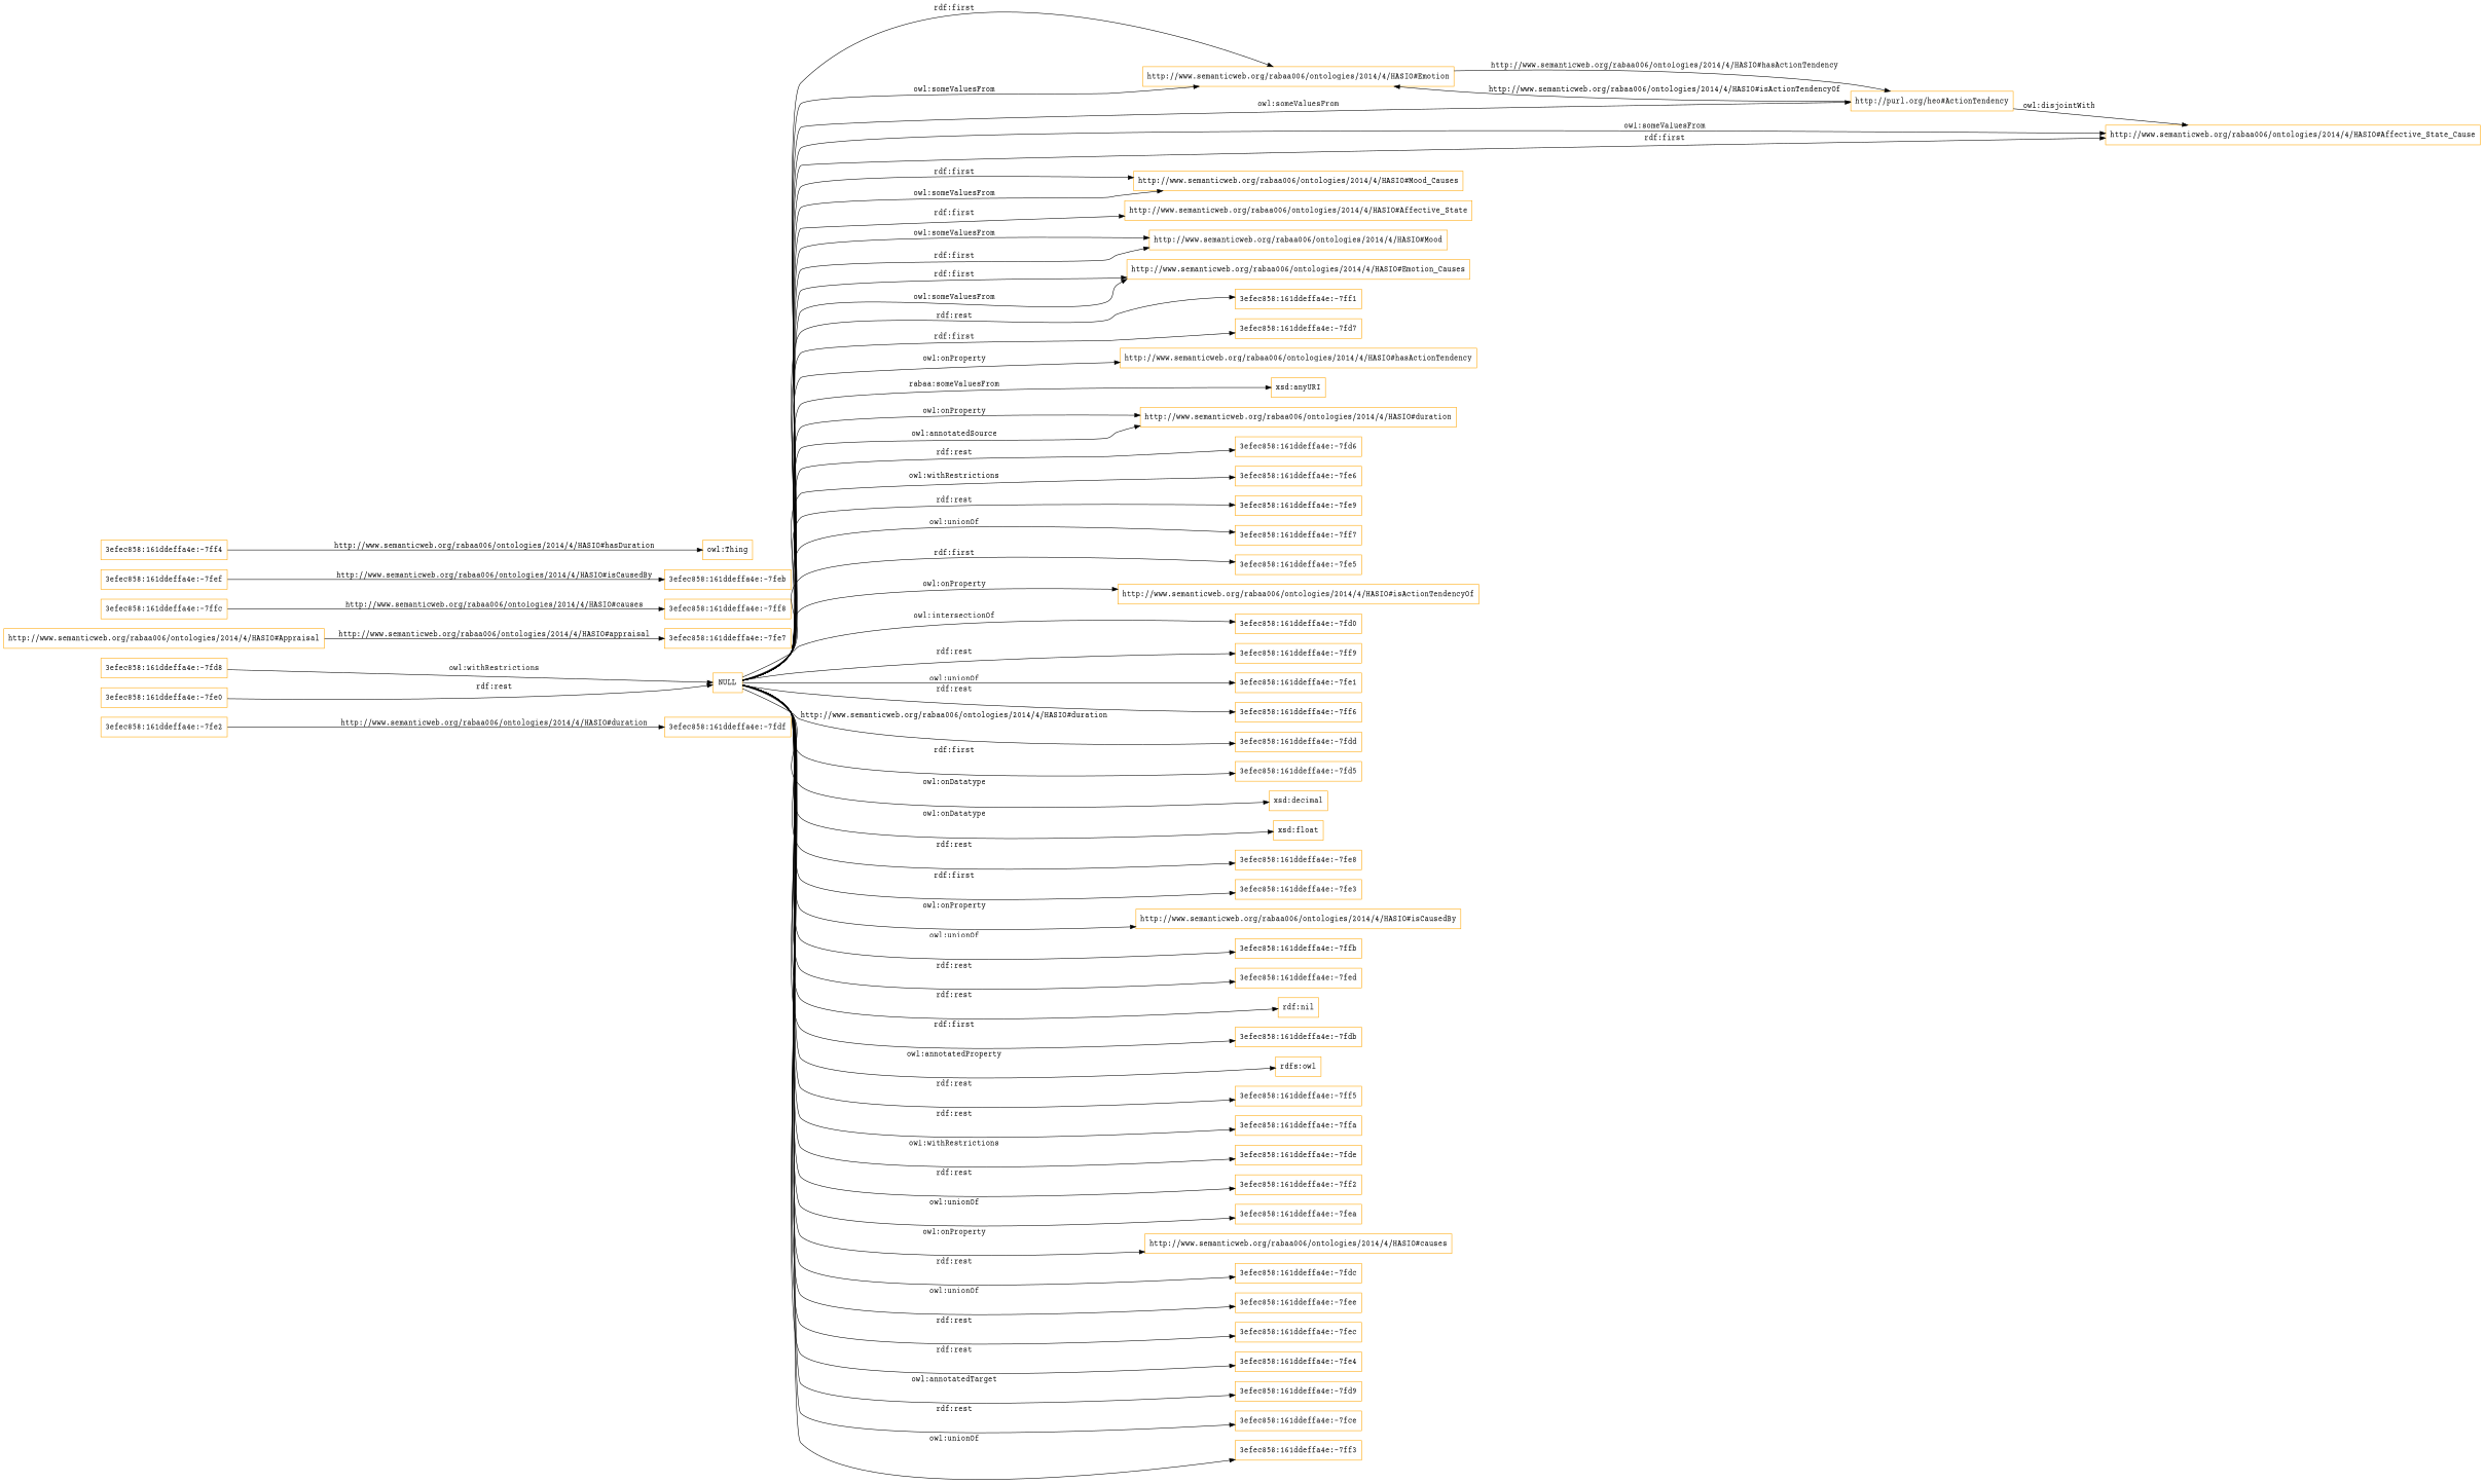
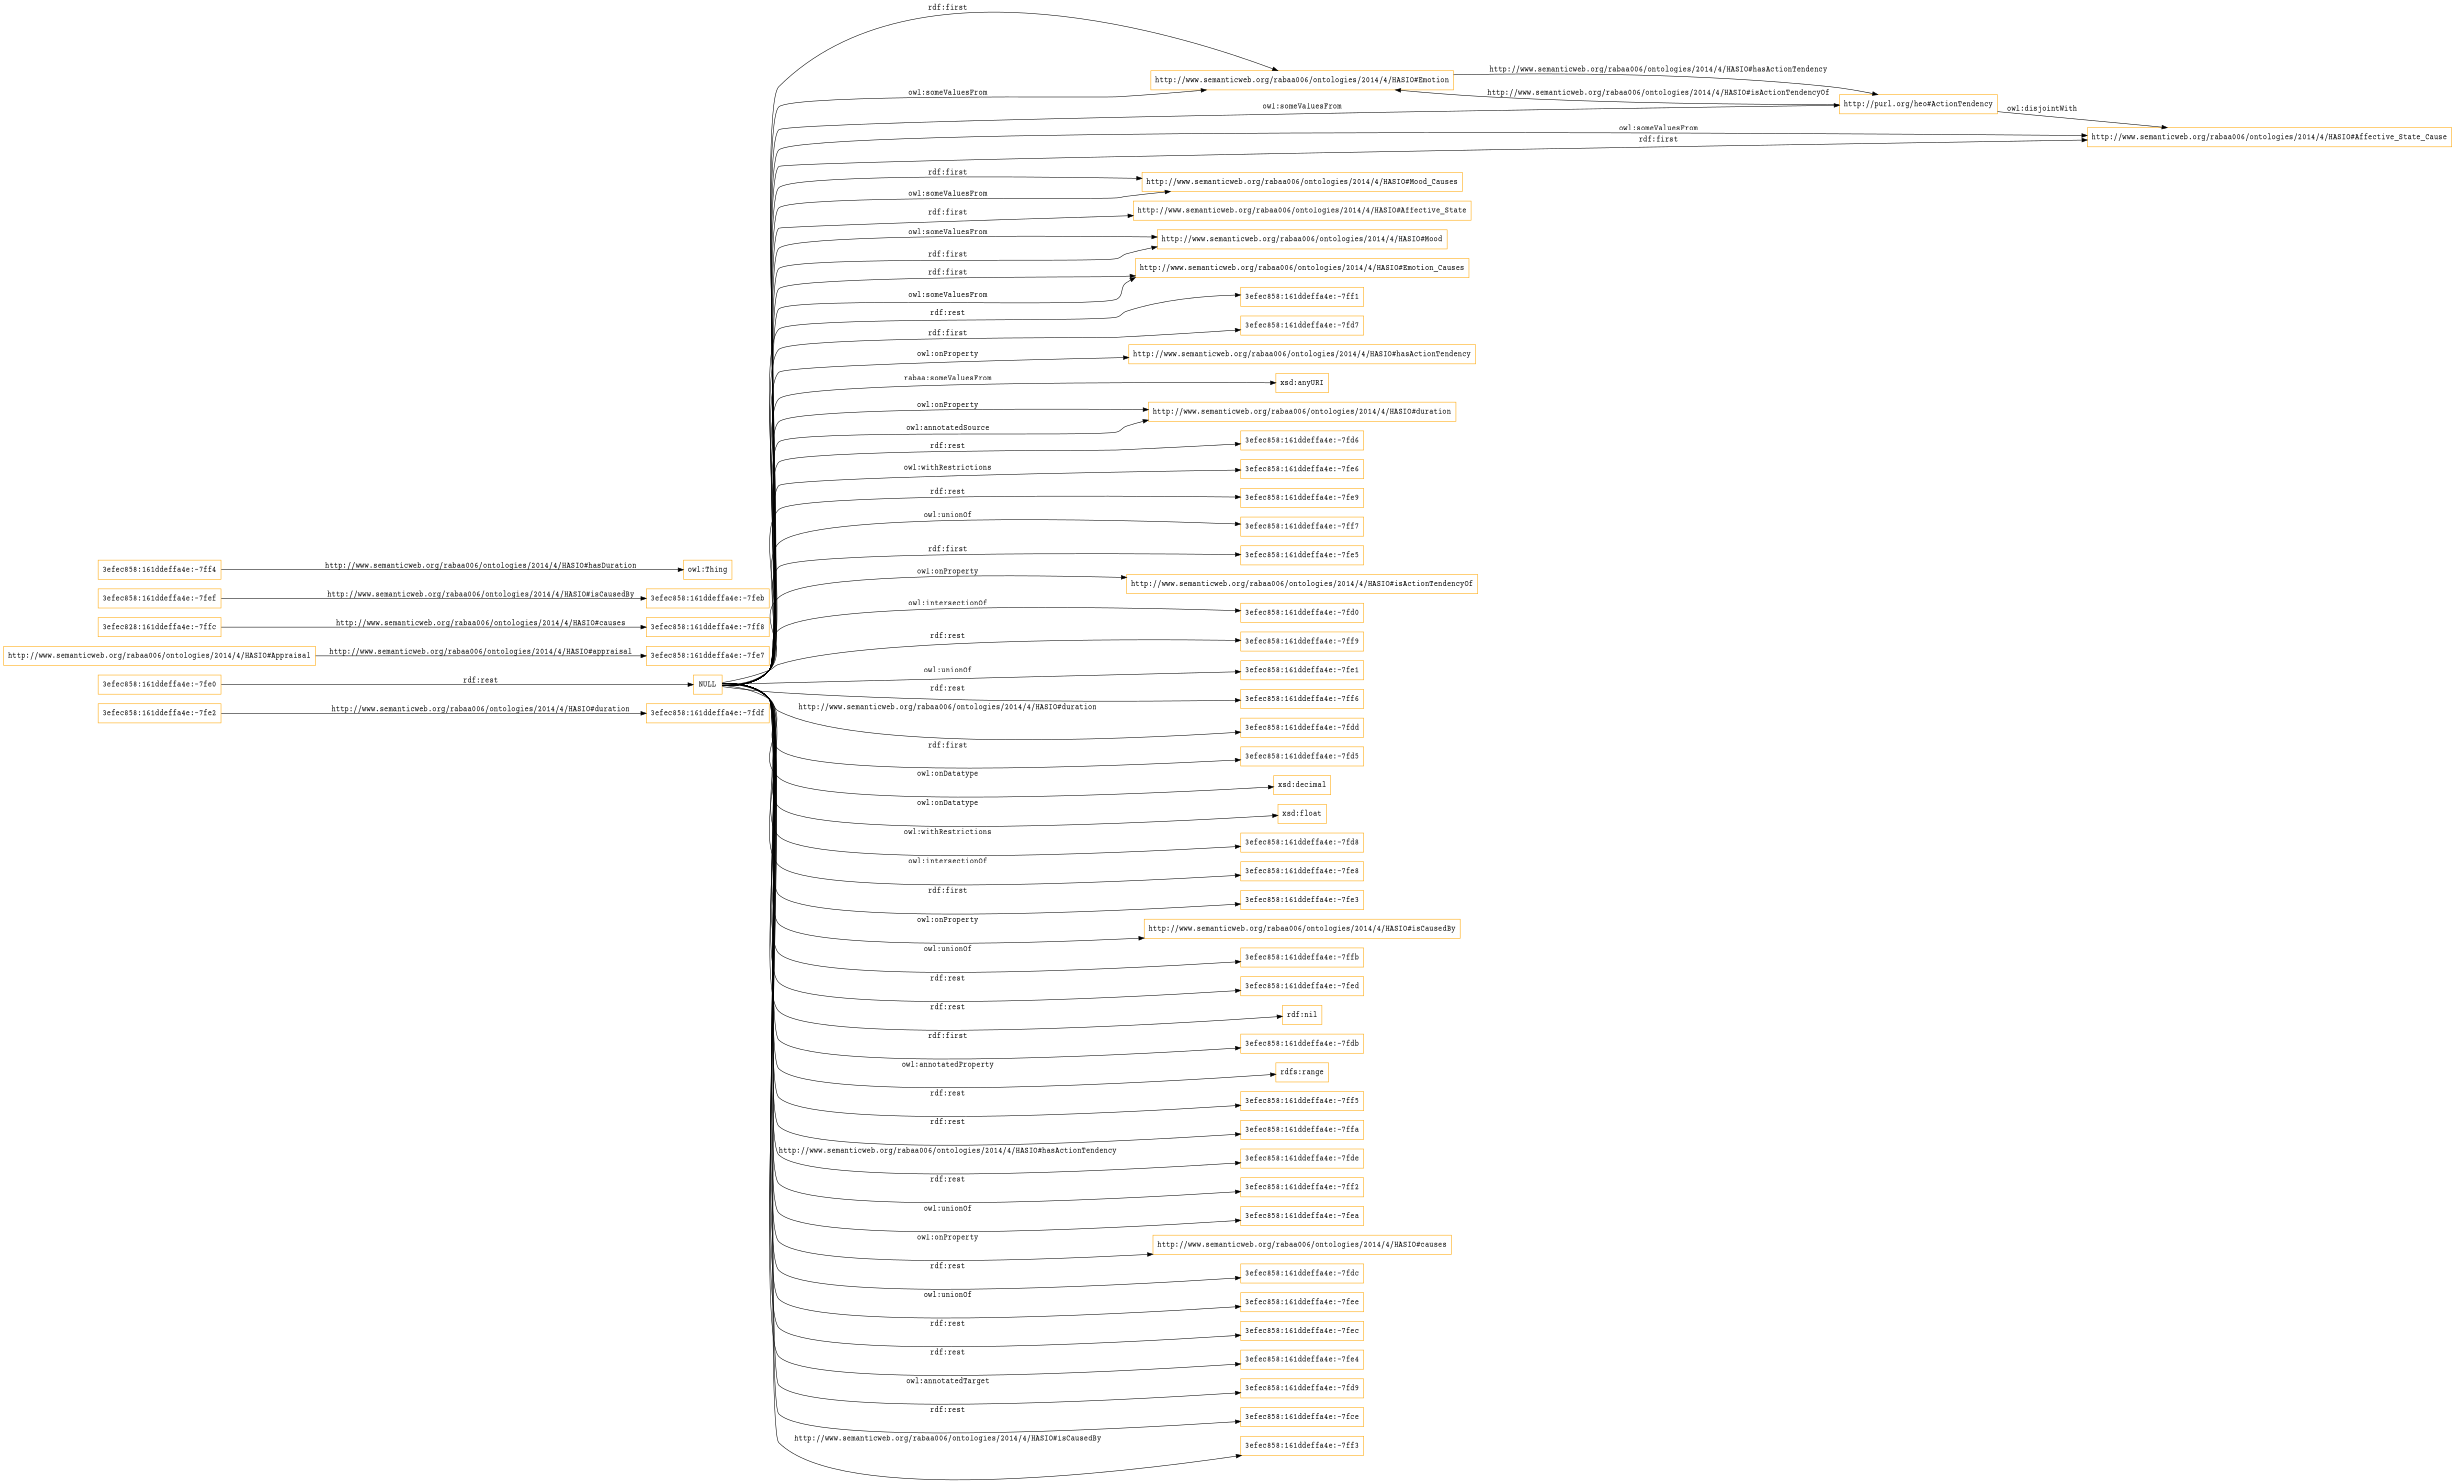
  digraph {
    fontname="Courier Prime"
    rankdir=LR
    node [color=orange fontname="Courier Prime" shape=rectangle]
    edge [fontname="Courier Prime"]
    "3efec858:161ddeffa4e:-7fe2"
    "3efec858:161ddeffa4e:-7fdf"
    "http://www.semanticweb.org/rabaa006/ontologies/2014/4/HASIO#Emotion"
    "http://purl.org/heo#ActionTendency"
    "http://www.semanticweb.org/rabaa006/ontologies/2014/4/HASIO#Affective_State_Cause"
    "http://www.semanticweb.org/rabaa006/ontologies/2014/4/HASIO#Appraisal"
    "3efec858:161ddeffa4e:-7fe7"
-   "3efec858:161ddeffa4e:-7ffc"
+   "3efec858:161ddeffa4e:-7ffc" [label="3efec828:161ddeffa4e:-7ffc"]
    "3efec858:161ddeffa4e:-7ff8"
    "3efec858:161ddeffa4e:-7fef"
    "3efec858:161ddeffa4e:-7feb"
    "3efec858:161ddeffa4e:-7ff4"
    "owl:Thing"
    NULL
    "http://www.semanticweb.org/rabaa006/ontologies/2014/4/HASIO#Mood_Causes"
    "http://www.semanticweb.org/rabaa006/ontologies/2014/4/HASIO#Affective_State"
    "http://www.semanticweb.org/rabaa006/ontologies/2014/4/HASIO#Mood"
    "http://www.semanticweb.org/rabaa006/ontologies/2014/4/HASIO#Emotion_Causes"
    "3efec858:161ddeffa4e:-7ff1"
    "3efec858:161ddeffa4e:-7fd7"
    "http://www.semanticweb.org/rabaa006/ontologies/2014/4/HASIO#hasActionTendency"
    "xsd:anyURI"
    "http://www.semanticweb.org/rabaa006/ontologies/2014/4/HASIO#duration"
    "3efec858:161ddeffa4e:-7fd6"
    "3efec858:161ddeffa4e:-7fe6"
    "3efec858:161ddeffa4e:-7fe9"
    "3efec858:161ddeffa4e:-7ff7"
    "3efec858:161ddeffa4e:-7fe5"
    "http://www.semanticweb.org/rabaa006/ontologies/2014/4/HASIO#isActionTendencyOf"
    "3efec858:161ddeffa4e:-7fd0"
    "3efec858:161ddeffa4e:-7ff9"
    "3efec858:161ddeffa4e:-7fe1"
    "3efec858:161ddeffa4e:-7ff6"
    "3efec858:161ddeffa4e:-7fdd"
    "3efec858:161ddeffa4e:-7fd5"
    "xsd:decimal"
    "xsd:float"
    "3efec858:161ddeffa4e:-7fd8"
    "3efec858:161ddeffa4e:-7fe8"
    "3efec858:161ddeffa4e:-7fe3"
    "http://www.semanticweb.org/rabaa006/ontologies/2014/4/HASIO#isCausedBy"
    "3efec858:161ddeffa4e:-7ffb"
    "3efec858:161ddeffa4e:-7fed"
    "rdf:nil"
    "3efec858:161ddeffa4e:-7fdb"
-   "rdfs:range" [label="rdfs:owl"]
+   "rdfs:range"
    "3efec858:161ddeffa4e:-7ff5"
    "3efec858:161ddeffa4e:-7ffa"
    "3efec858:161ddeffa4e:-7fde"
    "3efec858:161ddeffa4e:-7ff2"
    "3efec858:161ddeffa4e:-7fea"
    "http://www.semanticweb.org/rabaa006/ontologies/2014/4/HASIO#causes"
    "3efec858:161ddeffa4e:-7fdc"
    "3efec858:161ddeffa4e:-7fee"
    "3efec858:161ddeffa4e:-7fec"
    "3efec858:161ddeffa4e:-7fe4"
    "3efec858:161ddeffa4e:-7fd9"
    "3efec858:161ddeffa4e:-7fce"
    "3efec858:161ddeffa4e:-7ff3"
    "3efec858:161ddeffa4e:-7fe0"
    "3efec858:161ddeffa4e:-7fe2" -> "3efec858:161ddeffa4e:-7fdf" [label="http://www.semanticweb.org/rabaa006/ontologies/2014/4/HASIO#duration"]
    "http://www.semanticweb.org/rabaa006/ontologies/2014/4/HASIO#Emotion" -> "http://purl.org/heo#ActionTendency" [label="http://www.semanticweb.org/rabaa006/ontologies/2014/4/HASIO#hasActionTendency"]
    "http://purl.org/heo#ActionTendency" -> "http://www.semanticweb.org/rabaa006/ontologies/2014/4/HASIO#Emotion" [label="http://www.semanticweb.org/rabaa006/ontologies/2014/4/HASIO#isActionTendencyOf"]
    "http://purl.org/heo#ActionTendency" -> "http://www.semanticweb.org/rabaa006/ontologies/2014/4/HASIO#Affective_State_Cause" [label="owl:disjointWith"]
    "http://www.semanticweb.org/rabaa006/ontologies/2014/4/HASIO#Appraisal" -> "3efec858:161ddeffa4e:-7fe7" [label="http://www.semanticweb.org/rabaa006/ontologies/2014/4/HASIO#appraisal"]
    "3efec858:161ddeffa4e:-7ffc" -> "3efec858:161ddeffa4e:-7ff8" [label="http://www.semanticweb.org/rabaa006/ontologies/2014/4/HASIO#causes"]
    "3efec858:161ddeffa4e:-7fef" -> "3efec858:161ddeffa4e:-7feb" [label="http://www.semanticweb.org/rabaa006/ontologies/2014/4/HASIO#isCausedBy"]
    "3efec858:161ddeffa4e:-7ff4" -> "owl:Thing" [label="http://www.semanticweb.org/rabaa006/ontologies/2014/4/HASIO#hasDuration"]
    NULL -> "http://www.semanticweb.org/rabaa006/ontologies/2014/4/HASIO#Emotion" [label="rdf:first"]
    NULL -> "http://www.semanticweb.org/rabaa006/ontologies/2014/4/HASIO#Emotion" [label="owl:someValuesFrom"]
    NULL -> "http://purl.org/heo#ActionTendency" [label="owl:someValuesFrom"]
    NULL -> "http://www.semanticweb.org/rabaa006/ontologies/2014/4/HASIO#Affective_State_Cause" [label="owl:someValuesFrom"]
    NULL -> "http://www.semanticweb.org/rabaa006/ontologies/2014/4/HASIO#Affective_State_Cause" [label="rdf:first"]
    NULL -> "http://www.semanticweb.org/rabaa006/ontologies/2014/4/HASIO#Mood_Causes" [label="rdf:first"]
    NULL -> "http://www.semanticweb.org/rabaa006/ontologies/2014/4/HASIO#Mood_Causes" [label="owl:someValuesFrom"]
    NULL -> "http://www.semanticweb.org/rabaa006/ontologies/2014/4/HASIO#Affective_State" [label="rdf:first"]
    NULL -> "http://www.semanticweb.org/rabaa006/ontologies/2014/4/HASIO#Mood" [label="owl:someValuesFrom"]
    NULL -> "http://www.semanticweb.org/rabaa006/ontologies/2014/4/HASIO#Mood" [label="rdf:first"]
    NULL -> "http://www.semanticweb.org/rabaa006/ontologies/2014/4/HASIO#Emotion_Causes" [label="rdf:first"]
    NULL -> "http://www.semanticweb.org/rabaa006/ontologies/2014/4/HASIO#Emotion_Causes" [label="owl:someValuesFrom"]
    NULL -> "3efec858:161ddeffa4e:-7ff1" [label="rdf:rest"]
    NULL -> "3efec858:161ddeffa4e:-7fd7" [label="rdf:first"]
    NULL -> "http://www.semanticweb.org/rabaa006/ontologies/2014/4/HASIO#hasActionTendency" [label="owl:onProperty"]
    NULL -> "xsd:anyURI" [label="rabaa:someValuesFrom"]
    NULL -> "http://www.semanticweb.org/rabaa006/ontologies/2014/4/HASIO#duration" [label="owl:onProperty"]
    NULL -> "http://www.semanticweb.org/rabaa006/ontologies/2014/4/HASIO#duration" [label="owl:annotatedSource"]
    NULL -> "3efec858:161ddeffa4e:-7fd6" [label="rdf:rest"]
    NULL -> "3efec858:161ddeffa4e:-7fe6" [label="owl:withRestrictions"]
    NULL -> "3efec858:161ddeffa4e:-7fe9" [label="rdf:rest"]
    NULL -> "3efec858:161ddeffa4e:-7ff7" [label="owl:unionOf"]
    NULL -> "3efec858:161ddeffa4e:-7fe5" [label="rdf:first"]
    NULL -> "http://www.semanticweb.org/rabaa006/ontologies/2014/4/HASIO#isActionTendencyOf" [label="owl:onProperty"]
    NULL -> "3efec858:161ddeffa4e:-7fd0" [label="owl:intersectionOf"]
    NULL -> "3efec858:161ddeffa4e:-7ff9" [label="rdf:rest"]
    NULL -> "3efec858:161ddeffa4e:-7fe1" [label="owl:unionOf"]
    NULL -> "3efec858:161ddeffa4e:-7ff6" [label="rdf:rest"]
    NULL -> "3efec858:161ddeffa4e:-7fdd" [label="http://www.semanticweb.org/rabaa006/ontologies/2014/4/HASIO#duration"]
    NULL -> "3efec858:161ddeffa4e:-7fd5" [label="rdf:first"]
    NULL -> "xsd:decimal" [label="owl:onDatatype"]
    NULL -> "xsd:float" [label="owl:onDatatype"]
-   "3efec858:161ddeffa4e:-7fd8" -> NULL [label="owl:withRestrictions"]
-   NULL -> "3efec858:161ddeffa4e:-7fe8" [label="rdf:rest"]
+   NULL -> "3efec858:161ddeffa4e:-7fd8" [label="owl:withRestrictions"]
+   NULL -> "3efec858:161ddeffa4e:-7fe8" [label="owl:intersectionOf"]
    NULL -> "3efec858:161ddeffa4e:-7fe3" [label="rdf:first"]
    NULL -> "http://www.semanticweb.org/rabaa006/ontologies/2014/4/HASIO#isCausedBy" [label="owl:onProperty"]
    NULL -> "3efec858:161ddeffa4e:-7ffb" [label="owl:unionOf"]
    NULL -> "3efec858:161ddeffa4e:-7fed" [label="rdf:rest"]
    NULL -> "rdf:nil" [label="rdf:rest"]
    NULL -> "3efec858:161ddeffa4e:-7fdb" [label="rdf:first"]
    NULL -> "rdfs:range" [label="owl:annotatedProperty"]
    NULL -> "3efec858:161ddeffa4e:-7ff5" [label="rdf:rest"]
    NULL -> "3efec858:161ddeffa4e:-7ffa" [label="rdf:rest"]
-   NULL -> "3efec858:161ddeffa4e:-7fde" [label="owl:withRestrictions"]
+   NULL -> "3efec858:161ddeffa4e:-7fde" [label="http://www.semanticweb.org/rabaa006/ontologies/2014/4/HASIO#hasActionTendency"]
    NULL -> "3efec858:161ddeffa4e:-7ff2" [label="rdf:rest"]
    NULL -> "3efec858:161ddeffa4e:-7fea" [label="owl:unionOf"]
    NULL -> "http://www.semanticweb.org/rabaa006/ontologies/2014/4/HASIO#causes" [label="owl:onProperty"]
    NULL -> "3efec858:161ddeffa4e:-7fdc" [label="rdf:rest"]
    NULL -> "3efec858:161ddeffa4e:-7fee" [label="owl:unionOf"]
    NULL -> "3efec858:161ddeffa4e:-7fec" [label="rdf:rest"]
    NULL -> "3efec858:161ddeffa4e:-7fe4" [label="rdf:rest"]
    NULL -> "3efec858:161ddeffa4e:-7fd9" [label="owl:annotatedTarget"]
    NULL -> "3efec858:161ddeffa4e:-7fce" [label="rdf:rest"]
-   NULL -> "3efec858:161ddeffa4e:-7ff3" [label="owl:unionOf"]
+   NULL -> "3efec858:161ddeffa4e:-7ff3" [label="http://www.semanticweb.org/rabaa006/ontologies/2014/4/HASIO#isCausedBy"]
    "3efec858:161ddeffa4e:-7fe0" -> NULL [label="rdf:rest"]
  }
